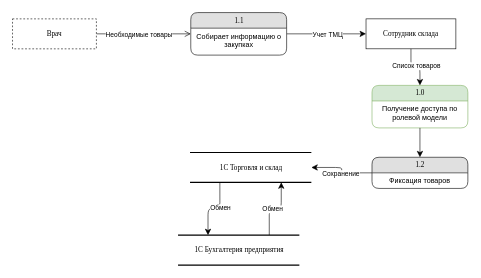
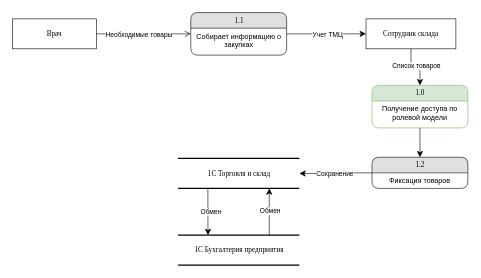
  <mxCell id="0" />
  <mxCell id="1" parent="0" />
- <mxCell id="2" value="1C Торговля и склад" style="html=1;rounded=0;shadow=0;comic=0;labelBackgroundColor=none;strokeWidth=2;fontFamily=Verdana;fontSize=12;align=center;shape=mxgraph.ios7ui.horLines;" parent="1" vertex="1"><mxGeometry x="316.25" y="254" width="202.5" height="50" as="geometry" /></mxCell>
+ <mxCell id="2" value="1C Торговля и склад" style="html=1;rounded=0;shadow=0;comic=0;labelBackgroundColor=none;strokeWidth=2;fontFamily=Verdana;fontSize=12;align=center;shape=mxgraph.ios7ui.horLines;" parent="1" vertex="1"><mxGeometry x="296.25" y="264" width="202.5" height="50" as="geometry" /></mxCell>
  <mxCell id="3" value="Сотрудник склада" style="whiteSpace=wrap;html=1;rounded=0;shadow=0;comic=0;labelBackgroundColor=none;strokeWidth=1;fontFamily=Verdana;fontSize=12;align=center;" parent="1" vertex="1"><mxGeometry x="610" y="31" width="150" height="50" as="geometry" /></mxCell>
  <mxCell id="4" style="edgeStyle=none;html=1;labelBackgroundColor=none;startFill=0;startSize=8;endFill=1;endSize=8;fontFamily=Verdana;fontSize=12;exitX=1;exitY=0.5;exitDx=0;exitDy=0;endArrow=open;" parent="1" source="6" target="9" edge="1"><mxGeometry relative="1" as="geometry"><mxPoint x="210" y="112" as="sourcePoint" /><mxPoint x="300" y="56" as="targetPoint" /></mxGeometry></mxCell>
  <mxCell id="5" value="Необходимые товары" style="edgeLabel;html=1;align=center;verticalAlign=middle;resizable=0;points=[];" parent="4" vertex="1" connectable="0"><mxGeometry x="0.216" y="2" relative="1" as="geometry"><mxPoint x="-26" y="2" as="offset" /></mxGeometry></mxCell>
- <mxCell id="6" value="Врач" style="whiteSpace=wrap;html=1;rounded=0;shadow=0;comic=0;labelBackgroundColor=none;strokeWidth=1;fontFamily=Verdana;fontSize=12;align=center;dashed=1;" parent="1" vertex="1"><mxGeometry x="20" y="31" width="140" height="50" as="geometry" /></mxCell>
+ <mxCell id="6" value="Врач" style="whiteSpace=wrap;html=1;rounded=0;shadow=0;comic=0;labelBackgroundColor=none;strokeWidth=1;fontFamily=Verdana;fontSize=12;align=center;" parent="1" vertex="1"><mxGeometry x="20" y="31" width="140" height="50" as="geometry" /></mxCell>
  <mxCell id="7" style="edgeStyle=orthogonalEdgeStyle;html=1;labelBackgroundColor=none;startFill=0;startSize=8;endFill=1;endSize=8;fontFamily=Verdana;fontSize=12;entryX=0;entryY=0.5;entryDx=0;entryDy=0;" parent="1" source="9" target="3" edge="1"><mxGeometry relative="1" as="geometry"><mxPoint x="540" y="22" as="targetPoint" /></mxGeometry></mxCell>
  <mxCell id="8" value="Учет ТМЦ" style="edgeLabel;html=1;align=center;verticalAlign=middle;resizable=0;points=[];" parent="7" vertex="1" connectable="0"><mxGeometry x="0.179" y="-1" relative="1" as="geometry"><mxPoint x="-10" y="-1" as="offset" /></mxGeometry></mxCell>
  <mxCell id="9" value="1.1" style="swimlane;html=1;fontStyle=0;childLayout=stackLayout;horizontal=1;startSize=26;fillColor=#e0e0e0;horizontalStack=0;resizeParent=1;resizeLast=0;collapsible=1;marginBottom=0;swimlaneFillColor=#ffffff;align=center;rounded=1;shadow=0;comic=0;labelBackgroundColor=none;strokeWidth=1;fontFamily=Verdana;fontSize=12" parent="1" vertex="1"><mxGeometry x="317.5" y="20.5" width="160" height="71" as="geometry"><mxRectangle x="430" y="54" width="60" height="30" as="alternateBounds" /></mxGeometry></mxCell>
  <mxCell id="10" value="Собирает информацию о закупках" style="text;html=1;strokeColor=none;fillColor=none;spacingLeft=4;spacingRight=4;whiteSpace=wrap;overflow=hidden;rotatable=0;points=[[0,0.5],[1,0.5]];portConstraint=eastwest;align=center;" parent="9" vertex="1"><mxGeometry y="26" width="160" height="44" as="geometry" /></mxCell>
  <mxCell id="11" value="1.2" style="swimlane;html=1;fontStyle=0;childLayout=stackLayout;horizontal=1;startSize=26;fillColor=#e0e0e0;horizontalStack=0;resizeParent=1;resizeLast=0;collapsible=1;marginBottom=0;swimlaneFillColor=#ffffff;align=center;rounded=1;shadow=0;comic=0;labelBackgroundColor=none;strokeWidth=1;fontFamily=Verdana;fontSize=12" parent="1" vertex="1"><mxGeometry x="620" y="262" width="160" height="52" as="geometry" /></mxCell>
  <mxCell id="12" value="Фиксация товаров" style="text;html=1;strokeColor=none;fillColor=none;spacingLeft=4;spacingRight=4;whiteSpace=wrap;overflow=hidden;rotatable=0;points=[[0,0.5],[1,0.5]];portConstraint=eastwest;align=center;" parent="11" vertex="1"><mxGeometry y="26" width="160" height="26" as="geometry" /></mxCell>
  <mxCell id="13" style="html=1;labelBackgroundColor=none;startFill=0;startSize=8;endFill=1;endSize=8;fontFamily=Verdana;fontSize=12;edgeStyle=orthogonalEdgeStyle;" parent="1" source="11" target="2" edge="1"><mxGeometry relative="1" as="geometry"><mxPoint x="545" y="261" as="sourcePoint" /><mxPoint x="457.5" y="275.5" as="targetPoint" /></mxGeometry></mxCell>
  <mxCell id="14" value="Сохранение" style="edgeLabel;html=1;align=center;verticalAlign=middle;resizable=0;points=[];" parent="13" vertex="1" connectable="0"><mxGeometry x="-0.051" y="-3" relative="1" as="geometry"><mxPoint x="-5" y="3" as="offset" /></mxGeometry></mxCell>
  <mxCell id="15" style="html=1;labelBackgroundColor=none;startFill=0;startSize=8;endFill=1;endSize=8;fontFamily=Verdana;fontSize=12;exitX=0.5;exitY=1;exitDx=0;exitDy=0;edgeStyle=orthogonalEdgeStyle;" parent="1" source="3" target="22" edge="1"><mxGeometry relative="1" as="geometry"><mxPoint x="825" y="172" as="sourcePoint" /><mxPoint x="700" y="132" as="targetPoint" /></mxGeometry></mxCell>
  <mxCell id="16" value="Список товаров" style="edgeLabel;html=1;align=center;verticalAlign=middle;resizable=0;points=[];" parent="15" vertex="1" connectable="0"><mxGeometry x="-0.051" y="-3" relative="1" as="geometry"><mxPoint x="3" y="-5" as="offset" /></mxGeometry></mxCell>
  <mxCell id="17" value="1C Бухгалтерия предприятия" style="html=1;rounded=0;shadow=0;comic=0;labelBackgroundColor=none;strokeWidth=2;fontFamily=Verdana;fontSize=12;align=center;shape=mxgraph.ios7ui.horLines;" parent="1" vertex="1"><mxGeometry x="296.25" y="392" width="202.5" height="50" as="geometry" /></mxCell>
  <mxCell id="18" style="html=1;labelBackgroundColor=none;startFill=0;startSize=8;endFill=1;endSize=8;fontFamily=Verdana;fontSize=12;edgeStyle=orthogonalEdgeStyle;entryX=0.247;entryY=0;entryDx=0;entryDy=0;entryPerimeter=0;exitX=0.246;exitY=1;exitDx=0;exitDy=0;exitPerimeter=0;" parent="1" source="2" target="17" edge="1"><mxGeometry relative="1" as="geometry"><mxPoint x="726" y="282" as="sourcePoint" /><mxPoint x="600" y="283" as="targetPoint" /></mxGeometry></mxCell>
  <mxCell id="19" value="Обмен" style="edgeLabel;html=1;align=center;verticalAlign=middle;resizable=0;points=[];" parent="18" vertex="1" connectable="0"><mxGeometry x="-0.051" y="-3" relative="1" as="geometry"><mxPoint x="7" y="1" as="offset" /></mxGeometry></mxCell>
  <mxCell id="20" style="html=1;labelBackgroundColor=none;startFill=0;startSize=8;endFill=1;endSize=8;fontFamily=Verdana;fontSize=12;edgeStyle=orthogonalEdgeStyle;entryX=0.752;entryY=0.997;entryDx=0;entryDy=0;entryPerimeter=0;exitX=0.752;exitY=-0.004;exitDx=0;exitDy=0;exitPerimeter=0;" parent="1" source="17" target="2" edge="1"><mxGeometry relative="1" as="geometry"><mxPoint x="340" y="382" as="sourcePoint" /><mxPoint x="340" y="460" as="targetPoint" /></mxGeometry></mxCell>
  <mxCell id="21" value="Обмен" style="edgeLabel;html=1;align=center;verticalAlign=middle;resizable=0;points=[];" parent="20" vertex="1" connectable="0"><mxGeometry x="-0.051" y="-3" relative="1" as="geometry"><mxPoint x="-2" y="-3" as="offset" /></mxGeometry></mxCell>
  <mxCell id="22" value="1.0" style="swimlane;html=1;fontStyle=0;childLayout=stackLayout;horizontal=1;startSize=26;fillColor=#d5e8d4;horizontalStack=0;resizeParent=1;resizeLast=0;collapsible=1;marginBottom=0;swimlaneFillColor=#ffffff;align=center;rounded=1;shadow=0;comic=0;labelBackgroundColor=none;strokeWidth=1;fontFamily=Verdana;fontSize=12;strokeColor=#82b366;" vertex="1" parent="1"><mxGeometry x="620" y="142" width="160" height="71" as="geometry"><mxRectangle x="430" y="54" width="60" height="30" as="alternateBounds" /></mxGeometry></mxCell>
  <mxCell id="23" value="Получение доступа по ролевой модели" style="text;html=1;strokeColor=none;fillColor=none;spacingLeft=4;spacingRight=4;whiteSpace=wrap;overflow=hidden;rotatable=0;points=[[0,0.5],[1,0.5]];portConstraint=eastwest;align=center;" vertex="1" parent="22"><mxGeometry y="26" width="160" height="44" as="geometry" /></mxCell>
  <mxCell id="24" style="html=1;labelBackgroundColor=none;startFill=0;startSize=8;endFill=1;endSize=8;fontFamily=Verdana;fontSize=12;edgeStyle=orthogonalEdgeStyle;" edge="1" parent="1" source="22" target="11"><mxGeometry relative="1" as="geometry"><mxPoint x="700" y="112" as="sourcePoint" /><mxPoint x="700" y="173" as="targetPoint" /></mxGeometry></mxCell>
